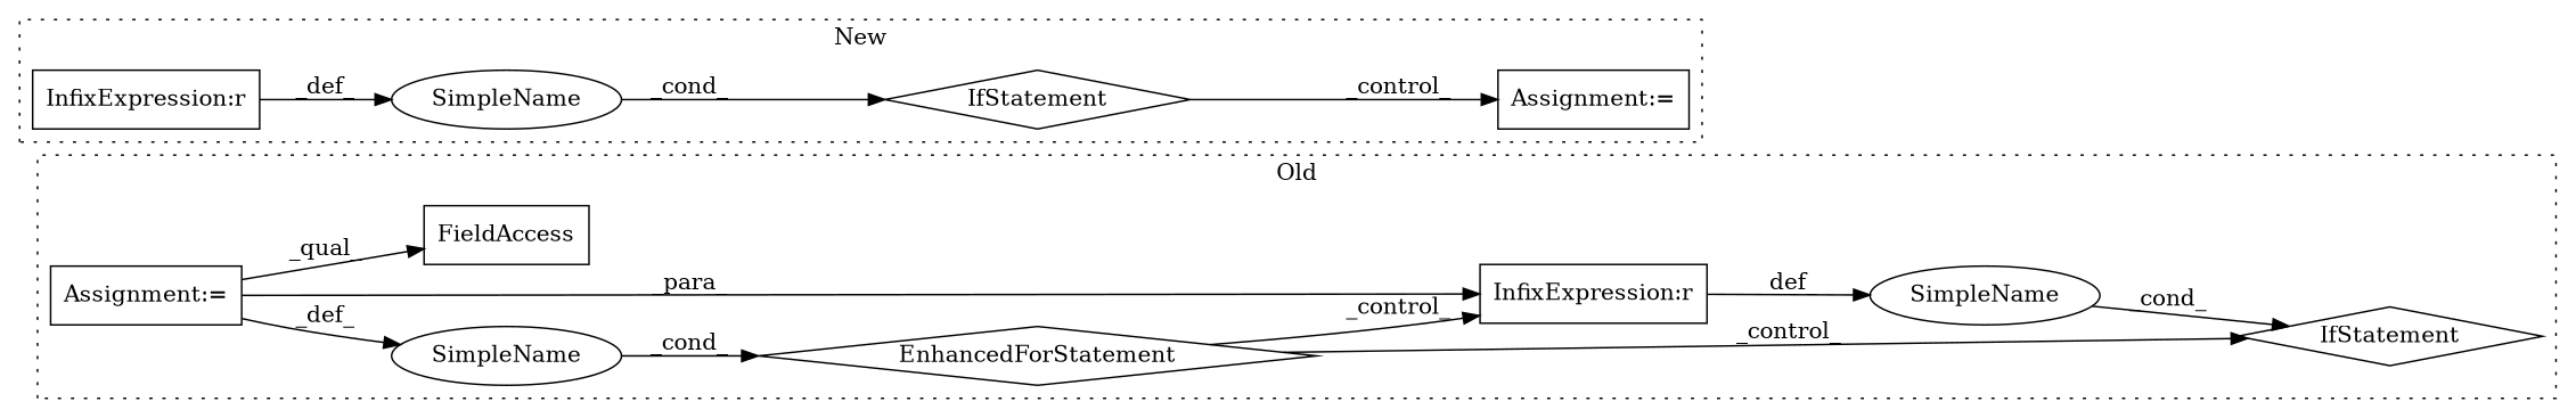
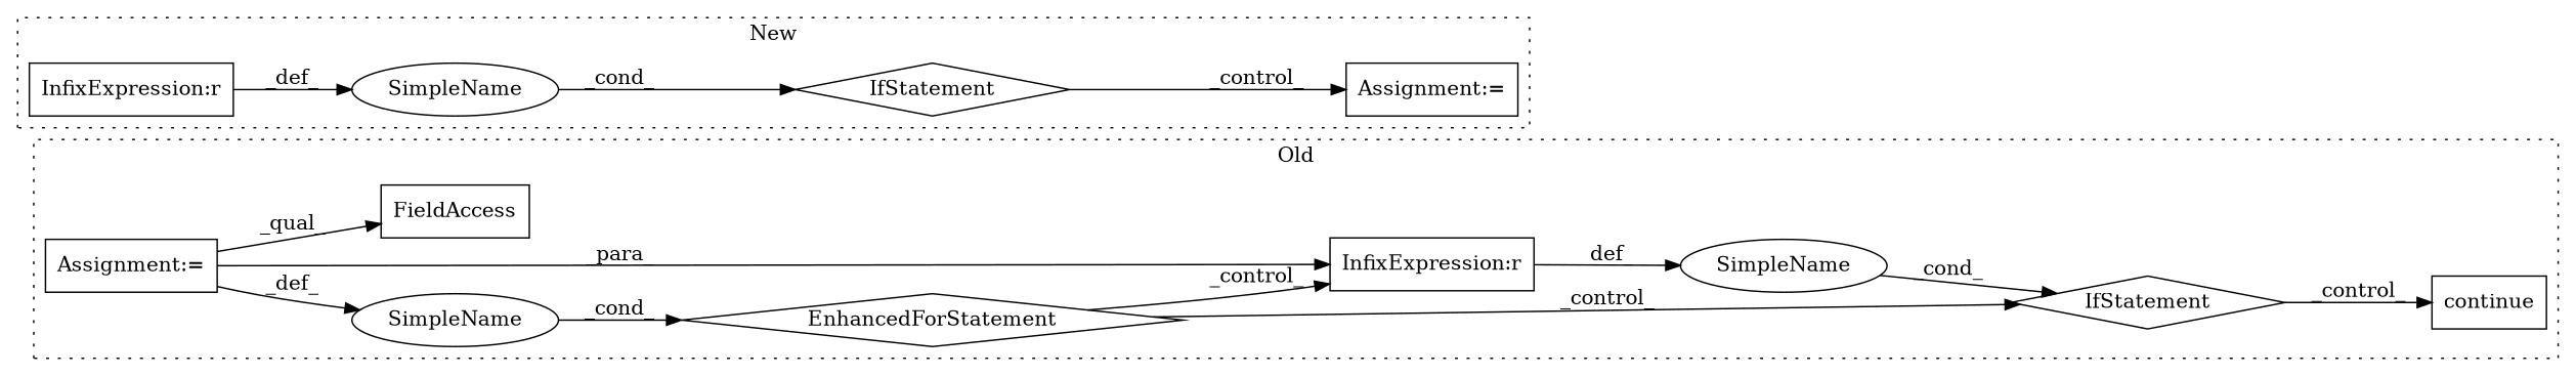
  digraph {
    rankdir=LR
    node [a=42 shape=box]
+   n1 [a=18 l=9 label=continue s=3225]
    n2 [a=25 l="4,2" label=IfStatement s="3187,3211" shape=diamond]
    n3 [label=SimpleName shape=ellipse]
    n4 [l=5 label=SimpleName s=3128 shape=ellipse]
    n5 [a=7 l=1 label="Assignment:=" s=2941]
    n6 [a=70 l="81,2" label=EnhancedForStatement s="3029,3175" shape=diamond]
    n7 [a=27 l=4 label="InfixExpression:r" s=3201]
    n8 [a=22 l=31 label=FieldAccess s=3136]
    n9 [a=25 l="4,2" label=IfStatement s="4154,4186" shape=diamond]
    n10 [a=7 l=1 label="Assignment:=" s=4216]
    n11 [label=SimpleName shape=ellipse]
    n12 [a=27 l=4 label="InfixExpression:r" s=4173]
    subgraph cluster_1 {
      label=Old
      style=dotted
+     n1
      n2
      n3
      n4
      n5
      n6
      n7
      n8
    }
    subgraph cluster_2 {
      label=New
      style=dotted
      n9
      n10
      n11
      n12
    }
+   n2 -> n1 [label=_control_]
    n3 -> n2 [label=_cond_]
    n4 -> n6 [label=_cond_]
    n5 -> n4 [label=_def_]
    n5 -> n7 [label=_para_]
    n5 -> n8 [label=_qual_]
    n6 -> n2 [label=_control_]
    n6 -> n7 [label=_control_]
    n7 -> n3 [label=_def_]
    n9 -> n10 [label=_control_]
    n11 -> n9 [label=_cond_]
    n12 -> n11 [label=_def_]
  }
